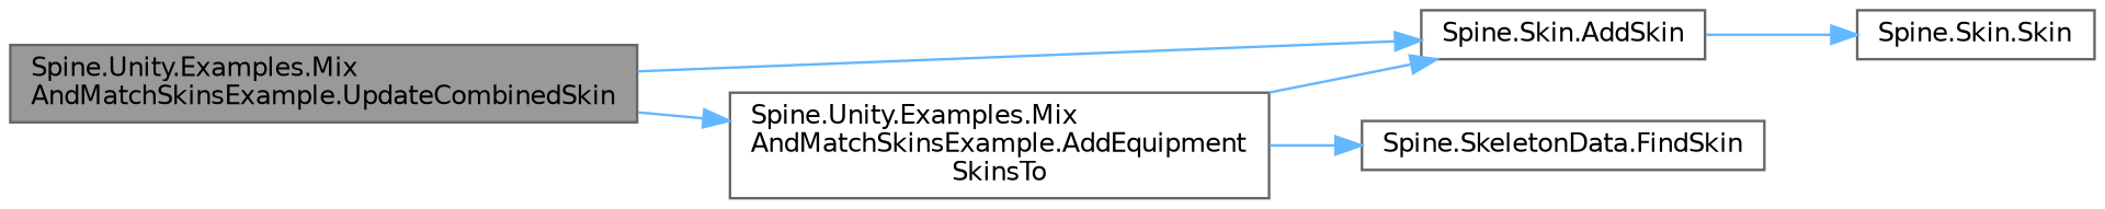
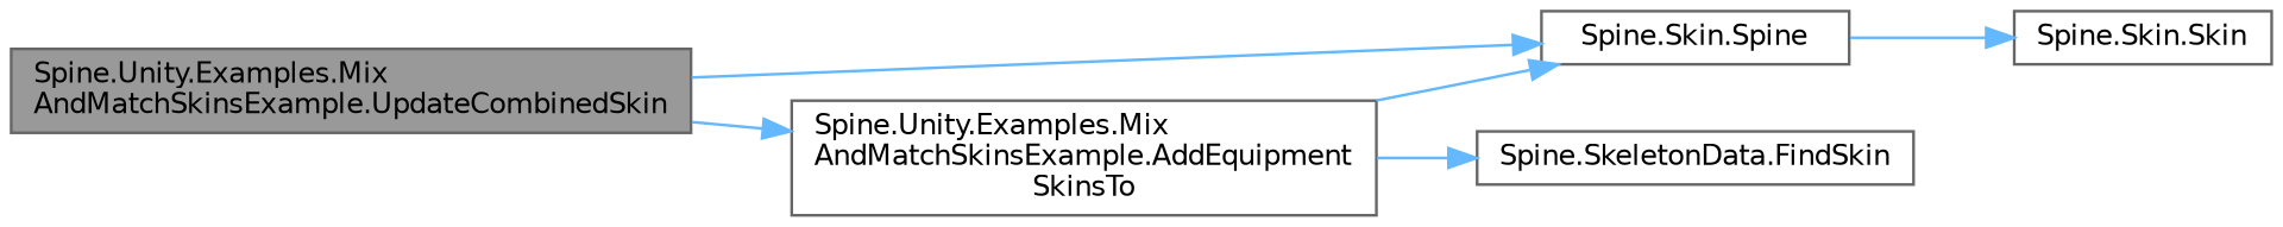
  digraph {
    rankdir=LR
    node [color=grey40 fillcolor=white fontname=Helvetica fontsize=10 shape=box style=filled]
    edge [color=steelblue1 fontname=Helvetica fontsize=10 labelfontname=Helvetica labelfontsize=10 style=solid]
    n1 [color=gray40 fillcolor=grey60 fontcolor=black height=0.2 label="Spine.Unity.Examples.Mix\lAndMatchSkinsExample.UpdateCombinedSkin" width=0.4]
    n2 [height=0.2 label="Spine.Unity.Examples.Mix\lAndMatchSkinsExample.AddEquipment\lSkinsTo" width=0.4]
-   n3 [height=0.2 label="Spine.Skin.AddSkin" width=0.4]
+   n3 [height=0.2 label="Spine.Skin.Spine" width=0.4]
    n4 [height=0.2 label="Spine.SkeletonData.FindSkin" width=0.4]
    n5 [height=0.2 label="Spine.Skin.Skin" width=0.4]
    n1 -> n2
    n1 -> n3
    n2 -> n3
    n2 -> n4
    n3 -> n5
  }
